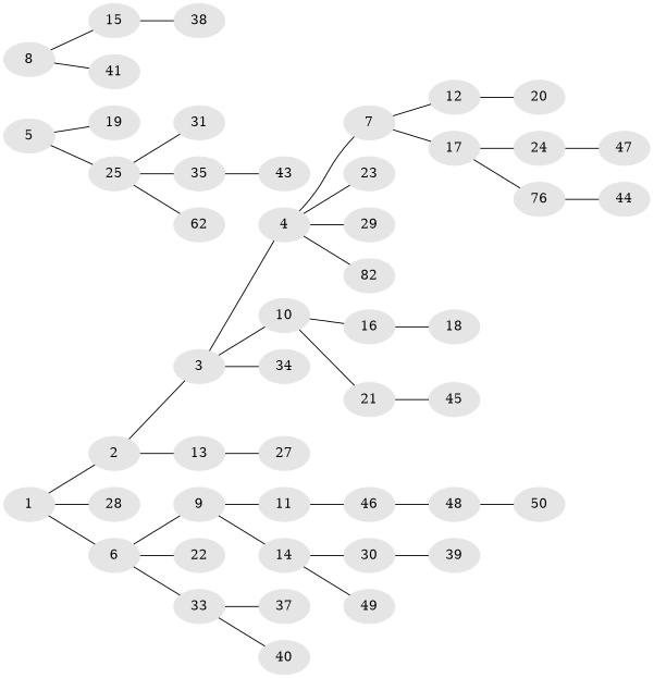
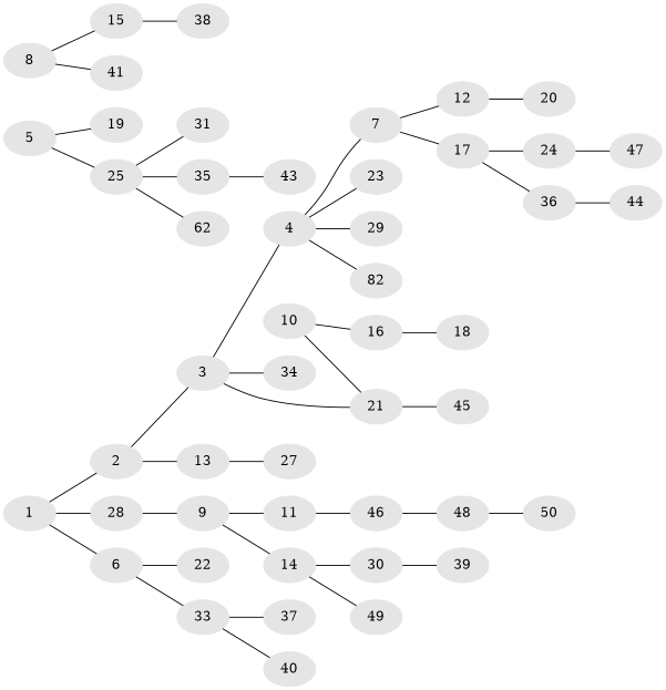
  graph {
    rankdir=LR
    node [color=gray90 style=filled]
    1
    2
    6
    28
    3
    13
    5
    19
    25
    9
    22
    33
    4
    10
    34
    27
    7
    23
    29
    n20 [label=82]
    8
    15
    41
    16
    21
    12
    17
    31
    35
    n30 [label=62]
    11
    14
    37
    40
    20
    24
-   36 [label=76]
+   36
    38
    46
    30
    49
    18
    45
    48
    39
    47
    44
    43
    50
    1 -- 2
    1 -- 6
    1 -- 28
    2 -- 3
    2 -- 13
-   6 -- 9
+   28 -- 9
    6 -- 22
    6 -- 33
    3 -- 4
-   3 -- 10
+   3 -- 21
    3 -- 34
    13 -- 27
    5 -- 19
    5 -- 25
    25 -- 31
    25 -- 35
    25 -- n30
    9 -- 11
    9 -- 14
    33 -- 37
    33 -- 40
    4 -- 7
    4 -- 23
    4 -- 29
    4 -- n20
    10 -- 16
    10 -- 21
    7 -- 12
    7 -- 17
    8 -- 15
    8 -- 41
    15 -- 38
    16 -- 18
    21 -- 45
    12 -- 20
    17 -- 24
    17 -- 36
    35 -- 43
    11 -- 46
    14 -- 30
    14 -- 49
    24 -- 47
    36 -- 44
    46 -- 48
    30 -- 39
    48 -- 50
  }
